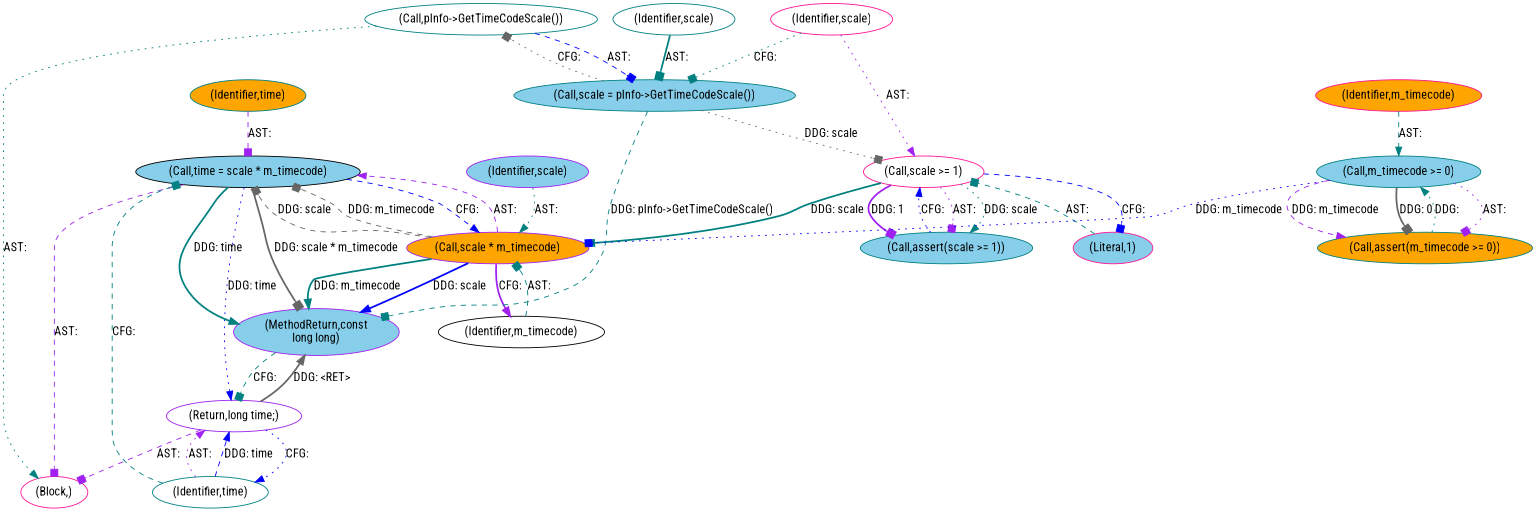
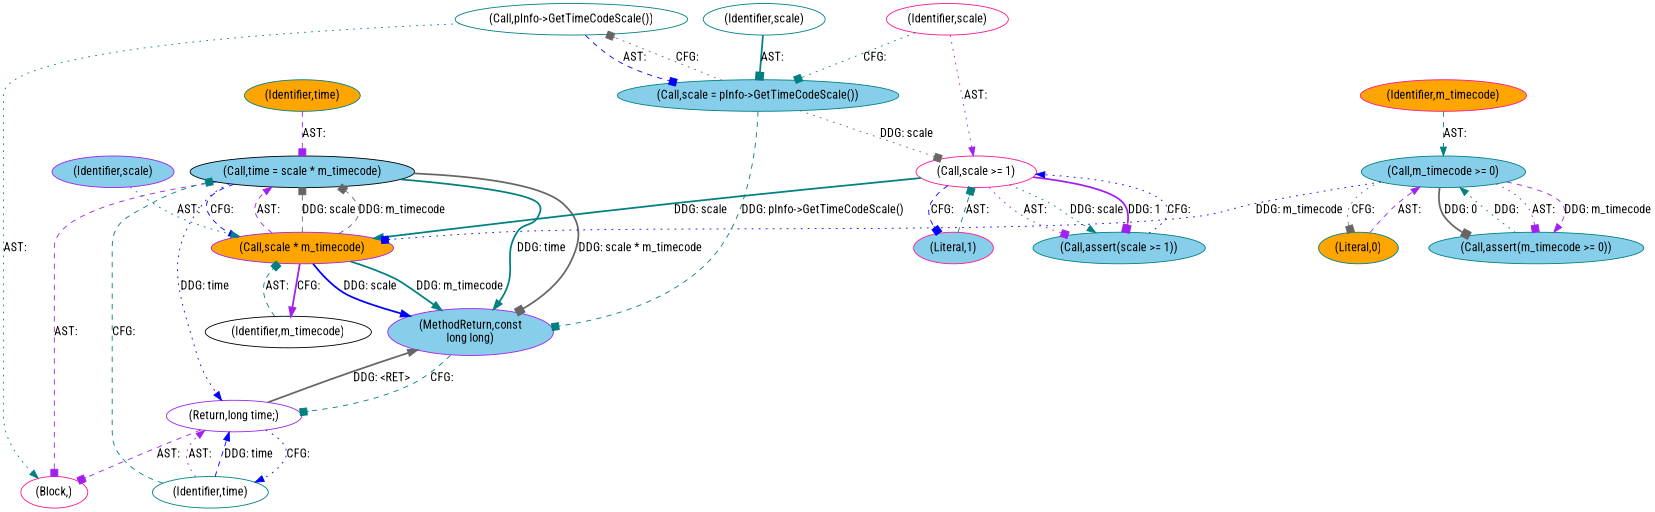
  digraph {
    fontname="Roboto Condensed"
    node [color=teal fillcolor=skyblue fontname="Roboto Condensed" style=filled]
    edge [arrowhead=box color=teal fontname="Roboto Condensed" style=dashed]
    n1 [color=black label="(Call,time = scale * m_timecode)"]
    n2 [color=purple fillcolor=orange label="(Call,scale * m_timecode)"]
    n3 [color=purple fillcolor=white label="(Return,long time;)"]
    n4 [color=deeppink fillcolor=white label="(Block,)"]
    n5 [color=purple label="(MethodReturn,const\nlong long)"]
    n6 [color=black fillcolor=white label="(Identifier,m_timecode)"]
    n7 [fillcolor=white label="(Identifier,time)"]
    n8 [color=deeppink fillcolor=white label="(Call,scale >= 1)"]
    n9 [color=deeppink label="(Literal,1)"]
    n10 [label="(Call,assert(scale >= 1))"]
    n11 [label="(Call,scale = pInfo->GetTimeCodeScale())"]
    n12 [fillcolor=white label="(Call,pInfo->GetTimeCodeScale())"]
    n13 [label="(Call,m_timecode >= 0)"]
-   n15 [fillcolor=orange label="(Call,assert(m_timecode >= 0))"]
+   n14 [fillcolor=orange label="(Literal,0)"]
+   n15 [label="(Call,assert(m_timecode >= 0))"]
    n16 [fillcolor=white label="(Identifier,scale)"]
    n17 [color=purple label="(Identifier,scale)"]
    n18 [fillcolor=orange label="(Identifier,time)"]
    n19 [color=deeppink fillcolor=orange label="(Identifier,m_timecode)"]
    n20 [color=deeppink fillcolor=white label="(Identifier,scale)"]
    n1 -> n2 [arrowhead=normal color=blue label="CFG: "]
    n1 -> n3 [arrowhead=normal color=blue label="DDG: time" style=dotted]
    n1 -> n4 [color=purple label="AST: "]
    n1 -> n5 [color=gray40 label="DDG: scale * m_timecode" style=bold]
    n1 -> n5 [arrowhead=normal label="DDG: time" style=bold]
    n2 -> n1 [arrowhead=normal color=purple label="AST: "]
    n2 -> n1 [color=gray40 label="DDG: scale"]
    n2 -> n1 [color=gray40 label="DDG: m_timecode"]
    n2 -> n5 [arrowhead=normal color=blue label="DDG: scale" style=bold]
    n2 -> n5 [arrowhead=normal label="DDG: m_timecode" style=bold]
    n2 -> n6 [arrowhead=normal color=purple label="CFG: " style=bold]
    n3 -> n4 [color=purple label="AST: "]
    n3 -> n5 [arrowhead=normal color=gray40 label="DDG: <RET>" style=bold]
    n3 -> n7 [arrowhead=normal color=blue label="CFG: " style=dotted]
    n5 -> n3 [label="CFG: "]
    n6 -> n2 [label="AST: "]
    n7 -> n1 [label="CFG: "]
    n7 -> n3 [arrowhead=normal color=purple label="AST: " style=dotted]
    n7 -> n3 [arrowhead=normal color=blue label="DDG: time"]
    n8 -> n2 [arrowhead=normal label="DDG: scale" style=bold]
    n8 -> n9 [color=blue label="CFG: "]
    n8 -> n10 [color=purple label="AST: " style=dotted]
    n8 -> n10 [arrowhead=normal label="DDG: scale" style=dotted]
    n8 -> n10 [color=purple label="DDG: 1" style=bold]
    n9 -> n8 [label="AST: "]
    n10 -> n8 [arrowhead=normal color=blue label="CFG: " style=dotted]
    n11 -> n5 [label="DDG: pInfo->GetTimeCodeScale()"]
    n11 -> n8 [color=gray40 label="DDG: scale" style=dotted]
    n11 -> n12 [color=gray40 label="CFG: " style=dotted]
    n12 -> n4 [arrowhead=normal label="AST: " style=dotted]
    n12 -> n11 [color=blue label="AST: "]
    n13 -> n2 [color=blue label="DDG: m_timecode" style=dotted]
+   n13 -> n14 [color=gray40 label="CFG: " style=dotted]
    n13 -> n15 [color=purple label="AST: " style=dotted]
    n13 -> n15 [arrowhead=normal color=purple label="DDG: m_timecode"]
    n13 -> n15 [color=gray40 label="DDG: 0" style=bold]
+   n14 -> n13 [arrowhead=normal color=purple label="AST: "]
    n15 -> n13 [arrowhead=normal label="DDG: " style=dotted]
    n16 -> n11 [label="AST: " style=bold]
    n17 -> n2 [arrowhead=normal label="AST: " style=dotted]
    n18 -> n1 [color=purple label="AST: "]
    n19 -> n13 [arrowhead=normal label="AST: "]
    n20 -> n8 [arrowhead=normal color=purple label="AST: " style=dotted]
    n20 -> n11 [label="CFG: " style=dotted]
  }
